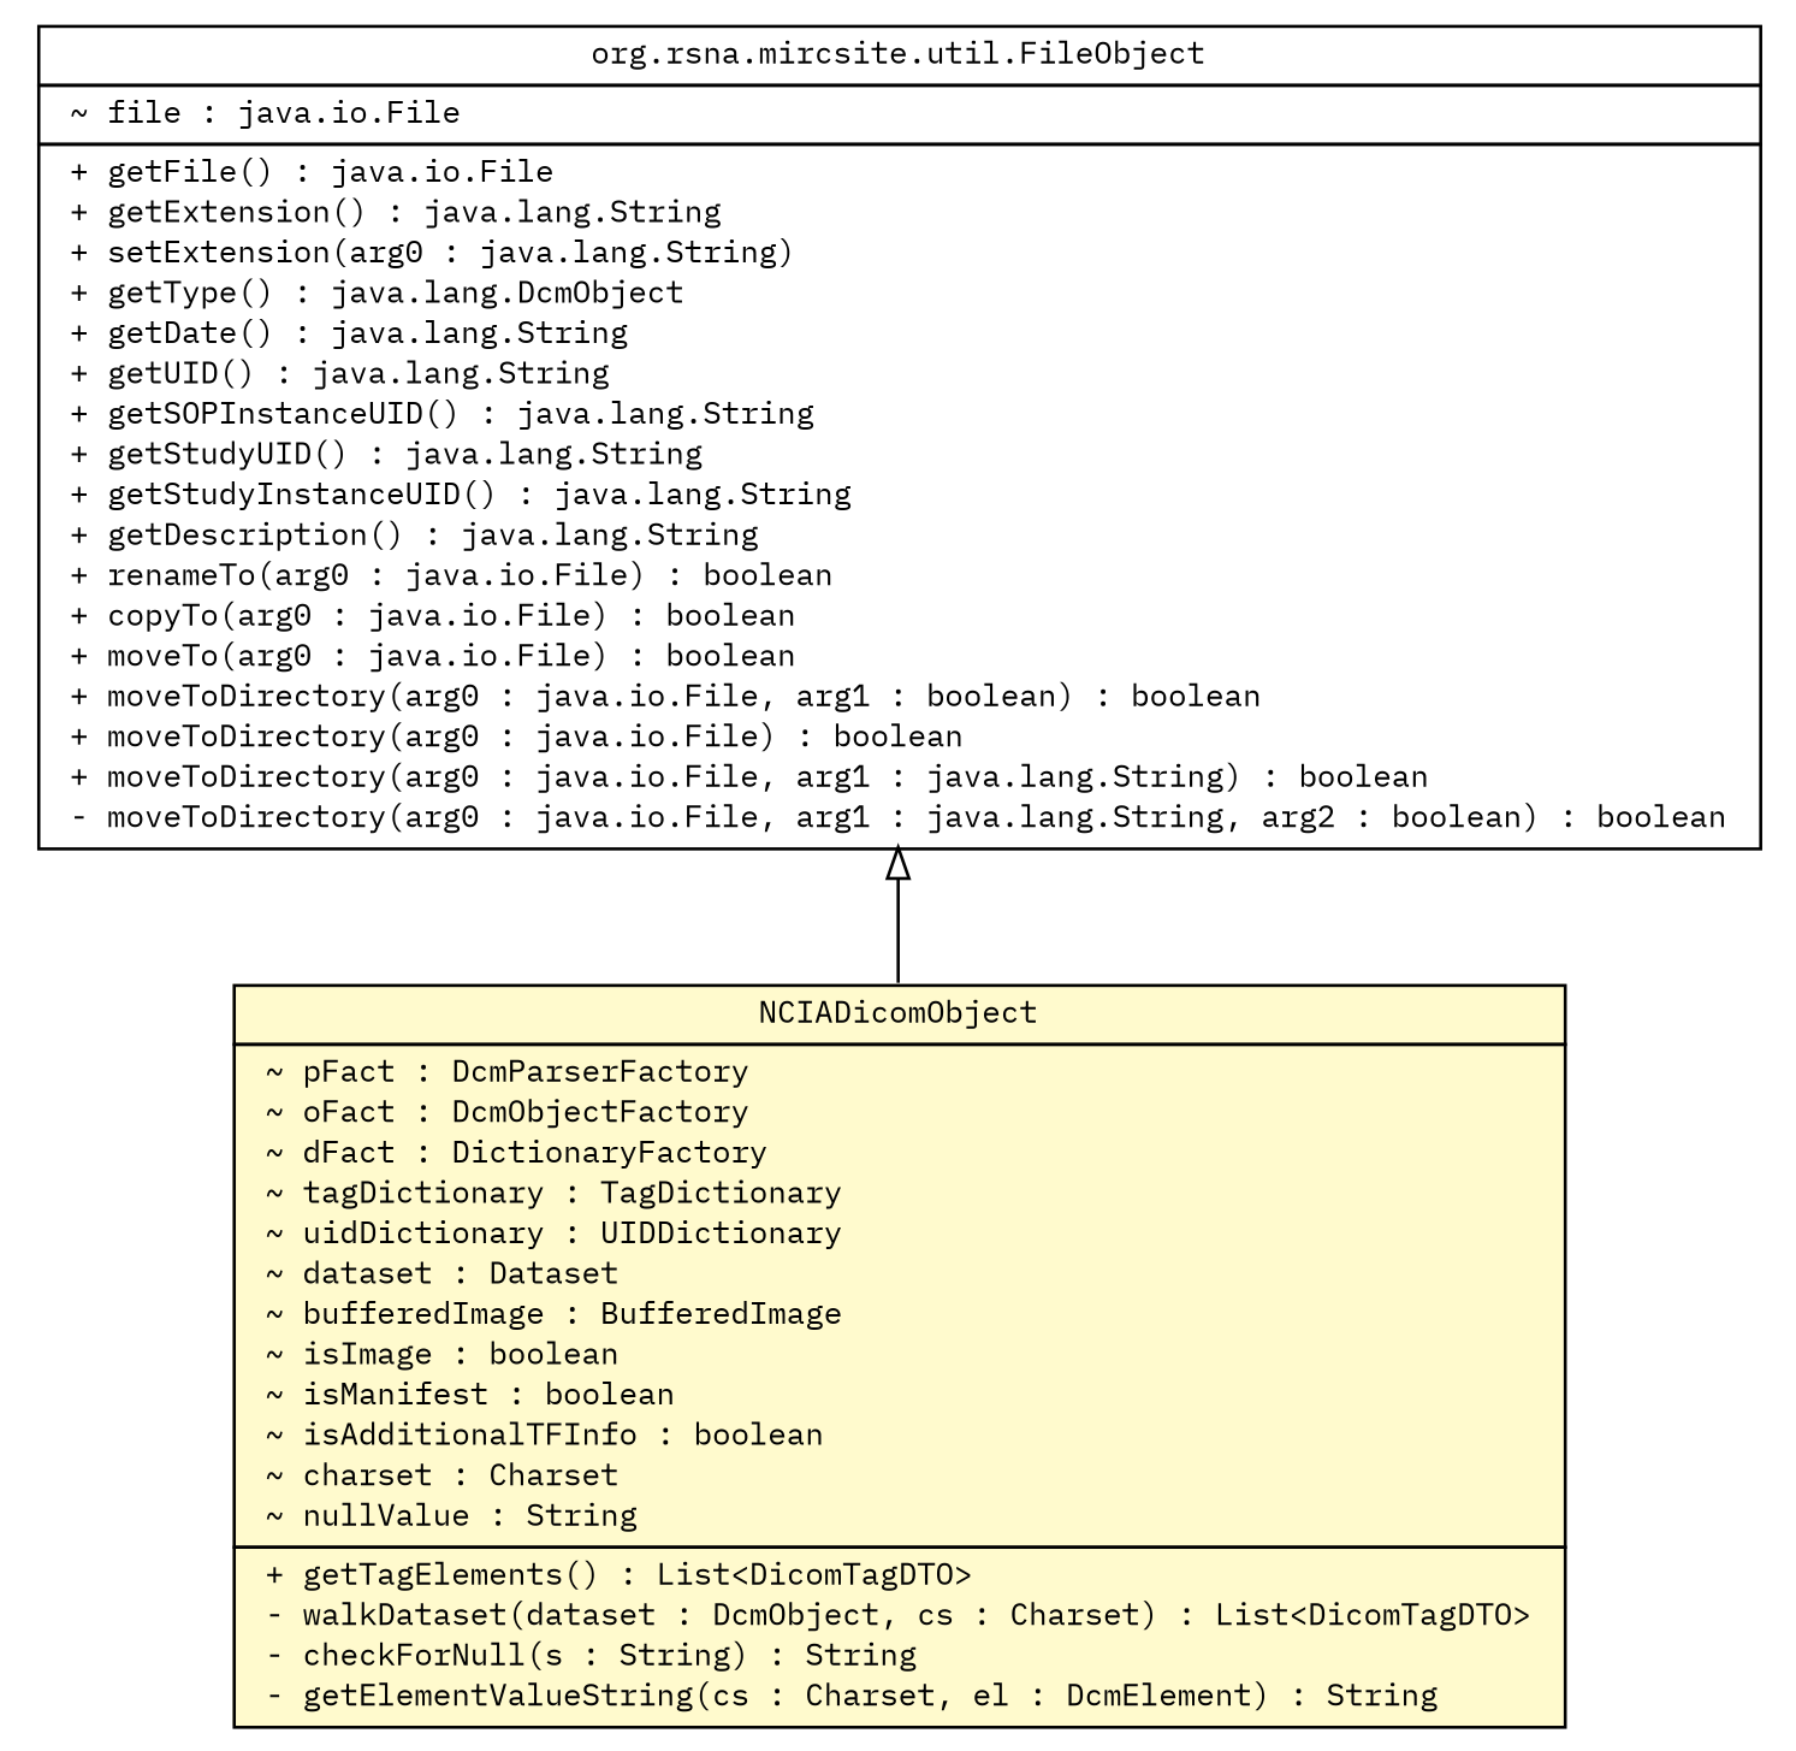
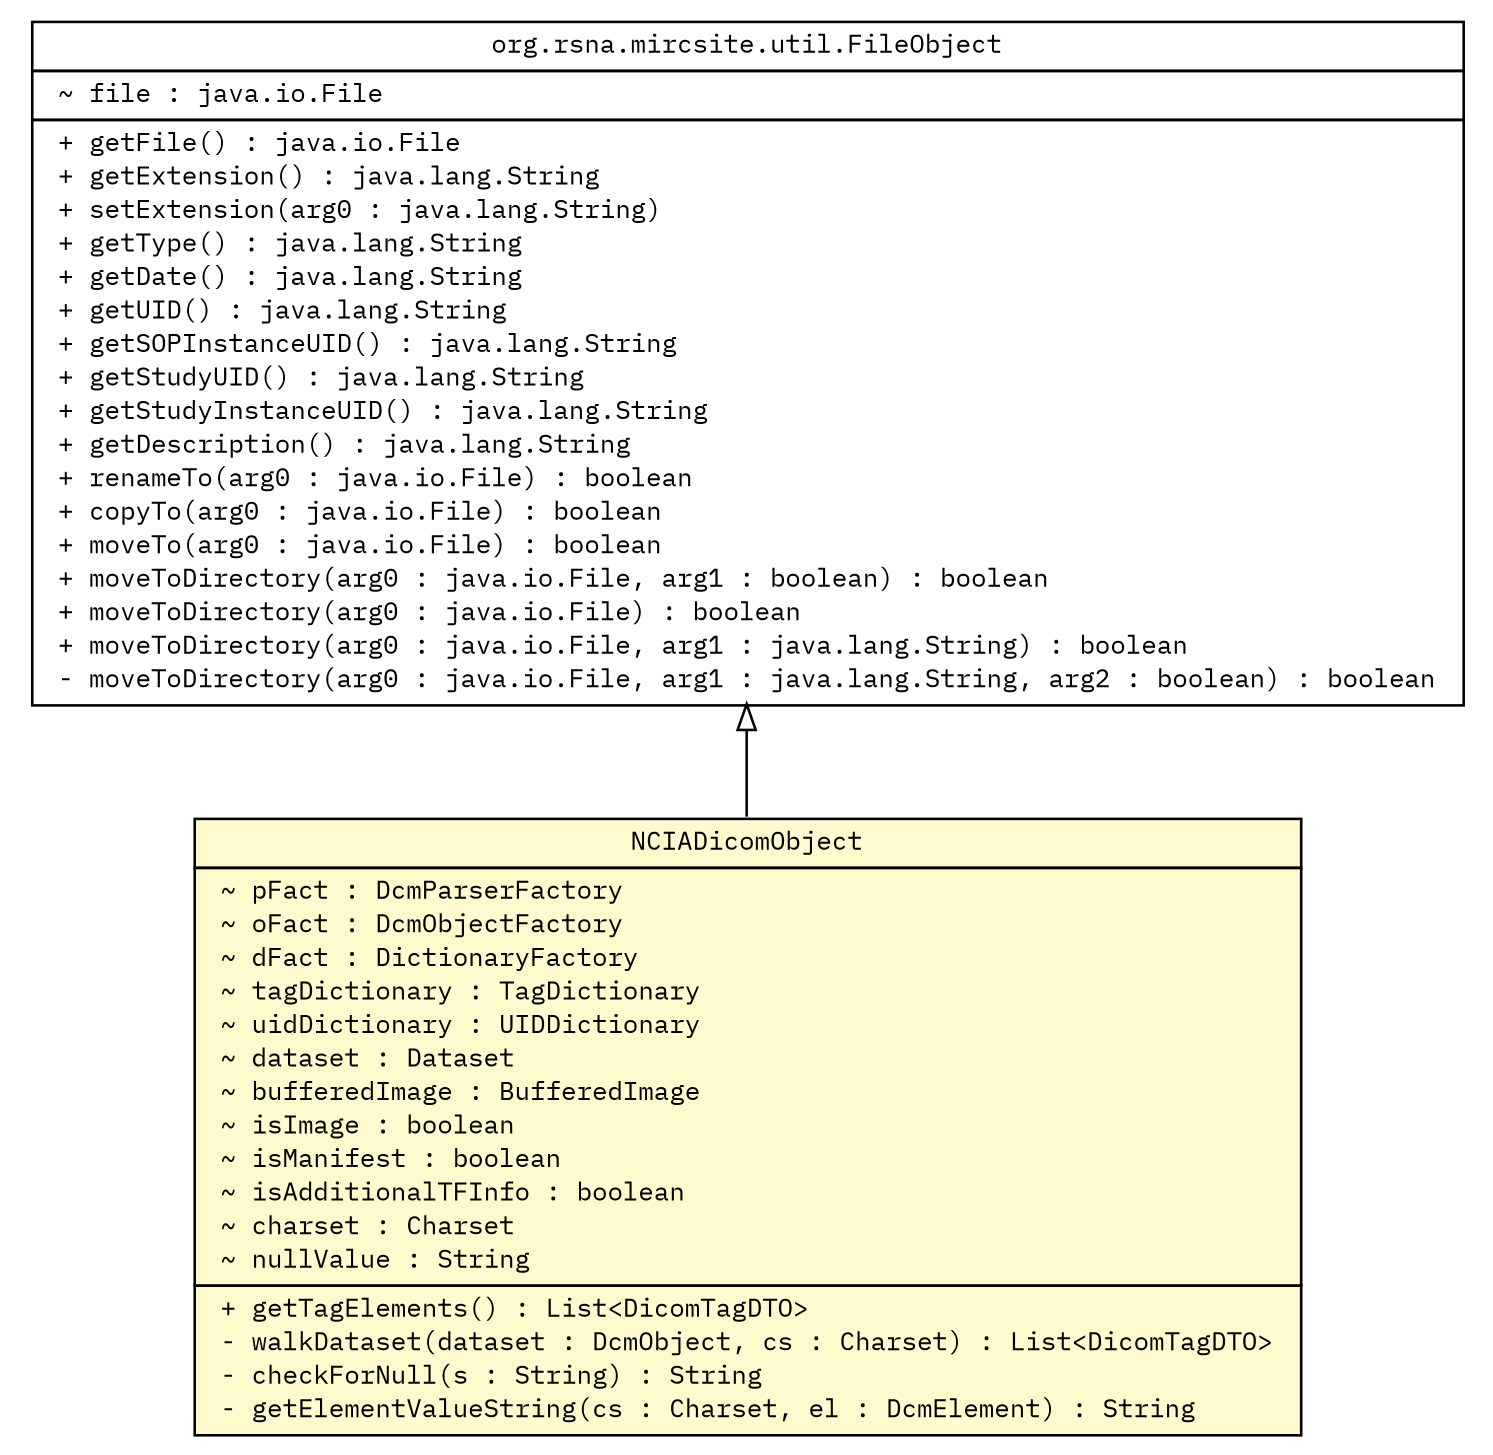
  digraph {
    fontname="IBM Plex Mono"
    node [fontcolor=black fontname="IBM Plex Mono" fontsize=10.0 shape=plaintext]
    n1 [label=<<table border="0" cellborder="1" cellspacing="0" cellpadding="2" port="p" bgcolor="lemonChiffon" href="./NCIADicomObject.html"> 		<tr><td><table border="0" cellspacing="0" cellpadding="1"> 			<tr><td> NCIADicomObject </td></tr> 		</table></td></tr> 		<tr><td><table border="0" cellspacing="0" cellpadding="1"> 			<tr><td align="left"> ~ pFact : DcmParserFactory </td></tr> 			<tr><td align="left"> ~ oFact : DcmObjectFactory </td></tr> 			<tr><td align="left"> ~ dFact : DictionaryFactory </td></tr> 			<tr><td align="left"> ~ tagDictionary : TagDictionary </td></tr> 			<tr><td align="left"> ~ uidDictionary : UIDDictionary </td></tr> 			<tr><td align="left"> ~ dataset : Dataset </td></tr> 			<tr><td align="left"> ~ bufferedImage : BufferedImage </td></tr> 			<tr><td align="left"> ~ isImage : boolean </td></tr> 			<tr><td align="left"> ~ isManifest : boolean </td></tr> 			<tr><td align="left"> ~ isAdditionalTFInfo : boolean </td></tr> 			<tr><td align="left"> ~ charset : Charset </td></tr> 			<tr><td align="left"> ~ nullValue : String </td></tr> 		</table></td></tr> 		<tr><td><table border="0" cellspacing="0" cellpadding="1"> 			<tr><td align="left"> + getTagElements() : List&lt;DicomTagDTO&gt; </td></tr> 			<tr><td align="left"> - walkDataset(dataset : DcmObject, cs : Charset) : List&lt;DicomTagDTO&gt; </td></tr> 			<tr><td align="left"> - checkForNull(s : String) : String </td></tr> 			<tr><td align="left"> - getElementValueString(cs : Charset, el : DcmElement) : String </td></tr> 		</table></td></tr> 		</table>>]
-   n2 [label=<<table border="0" cellborder="1" cellspacing="0" cellpadding="2" port="p" href="http://java.sun.com/j2se/1.4.2/docs/api/org/rsna/mircsite/util/FileObject.html"> 		<tr><td><table border="0" cellspacing="0" cellpadding="1"> 			<tr><td> org.rsna.mircsite.util.FileObject </td></tr> 		</table></td></tr> 		<tr><td><table border="0" cellspacing="0" cellpadding="1"> 			<tr><td align="left"> ~ file : java.io.File </td></tr> 		</table></td></tr> 		<tr><td><table border="0" cellspacing="0" cellpadding="1"> 			<tr><td align="left"> + getFile() : java.io.File </td></tr> 			<tr><td align="left"> + getExtension() : java.lang.String </td></tr> 			<tr><td align="left"> + setExtension(arg0 : java.lang.String) </td></tr> 			<tr><td align="left"> + getType() : java.lang.DcmObject </td></tr> 			<tr><td align="left"> + getDate() : java.lang.String </td></tr> 			<tr><td align="left"> + getUID() : java.lang.String </td></tr> 			<tr><td align="left"> + getSOPInstanceUID() : java.lang.String </td></tr> 			<tr><td align="left"> + getStudyUID() : java.lang.String </td></tr> 			<tr><td align="left"> + getStudyInstanceUID() : java.lang.String </td></tr> 			<tr><td align="left"> + getDescription() : java.lang.String </td></tr> 			<tr><td align="left"> + renameTo(arg0 : java.io.File) : boolean </td></tr> 			<tr><td align="left"> + copyTo(arg0 : java.io.File) : boolean </td></tr> 			<tr><td align="left"> + moveTo(arg0 : java.io.File) : boolean </td></tr> 			<tr><td align="left"> + moveToDirectory(arg0 : java.io.File, arg1 : boolean) : boolean </td></tr> 			<tr><td align="left"> + moveToDirectory(arg0 : java.io.File) : boolean </td></tr> 			<tr><td align="left"> + moveToDirectory(arg0 : java.io.File, arg1 : java.lang.String) : boolean </td></tr> 			<tr><td align="left"> - moveToDirectory(arg0 : java.io.File, arg1 : java.lang.String, arg2 : boolean) : boolean </td></tr> 		</table></td></tr> 		</table>>]
+   n2 [label=<<table border="0" cellborder="1" cellspacing="0" cellpadding="2" port="p" href="http://java.sun.com/j2se/1.4.2/docs/api/org/rsna/mircsite/util/FileObject.html"> 		<tr><td><table border="0" cellspacing="0" cellpadding="1"> 			<tr><td> org.rsna.mircsite.util.FileObject </td></tr> 		</table></td></tr> 		<tr><td><table border="0" cellspacing="0" cellpadding="1"> 			<tr><td align="left"> ~ file : java.io.File </td></tr> 		</table></td></tr> 		<tr><td><table border="0" cellspacing="0" cellpadding="1"> 			<tr><td align="left"> + getFile() : java.io.File </td></tr> 			<tr><td align="left"> + getExtension() : java.lang.String </td></tr> 			<tr><td align="left"> + setExtension(arg0 : java.lang.String) </td></tr> 			<tr><td align="left"> + getType() : java.lang.String </td></tr> 			<tr><td align="left"> + getDate() : java.lang.String </td></tr> 			<tr><td align="left"> + getUID() : java.lang.String </td></tr> 			<tr><td align="left"> + getSOPInstanceUID() : java.lang.String </td></tr> 			<tr><td align="left"> + getStudyUID() : java.lang.String </td></tr> 			<tr><td align="left"> + getStudyInstanceUID() : java.lang.String </td></tr> 			<tr><td align="left"> + getDescription() : java.lang.String </td></tr> 			<tr><td align="left"> + renameTo(arg0 : java.io.File) : boolean </td></tr> 			<tr><td align="left"> + copyTo(arg0 : java.io.File) : boolean </td></tr> 			<tr><td align="left"> + moveTo(arg0 : java.io.File) : boolean </td></tr> 			<tr><td align="left"> + moveToDirectory(arg0 : java.io.File, arg1 : boolean) : boolean </td></tr> 			<tr><td align="left"> + moveToDirectory(arg0 : java.io.File) : boolean </td></tr> 			<tr><td align="left"> + moveToDirectory(arg0 : java.io.File, arg1 : java.lang.String) : boolean </td></tr> 			<tr><td align="left"> - moveToDirectory(arg0 : java.io.File, arg1 : java.lang.String, arg2 : boolean) : boolean </td></tr> 		</table></td></tr> 		</table>>]
    n2 -> n1 [arrowtail=empty dir=back fontname="IBM Plex Mono" fontsize=10 headport=p labelfontname=Helvetica labelfontsize=10 tailport=p]
  }
